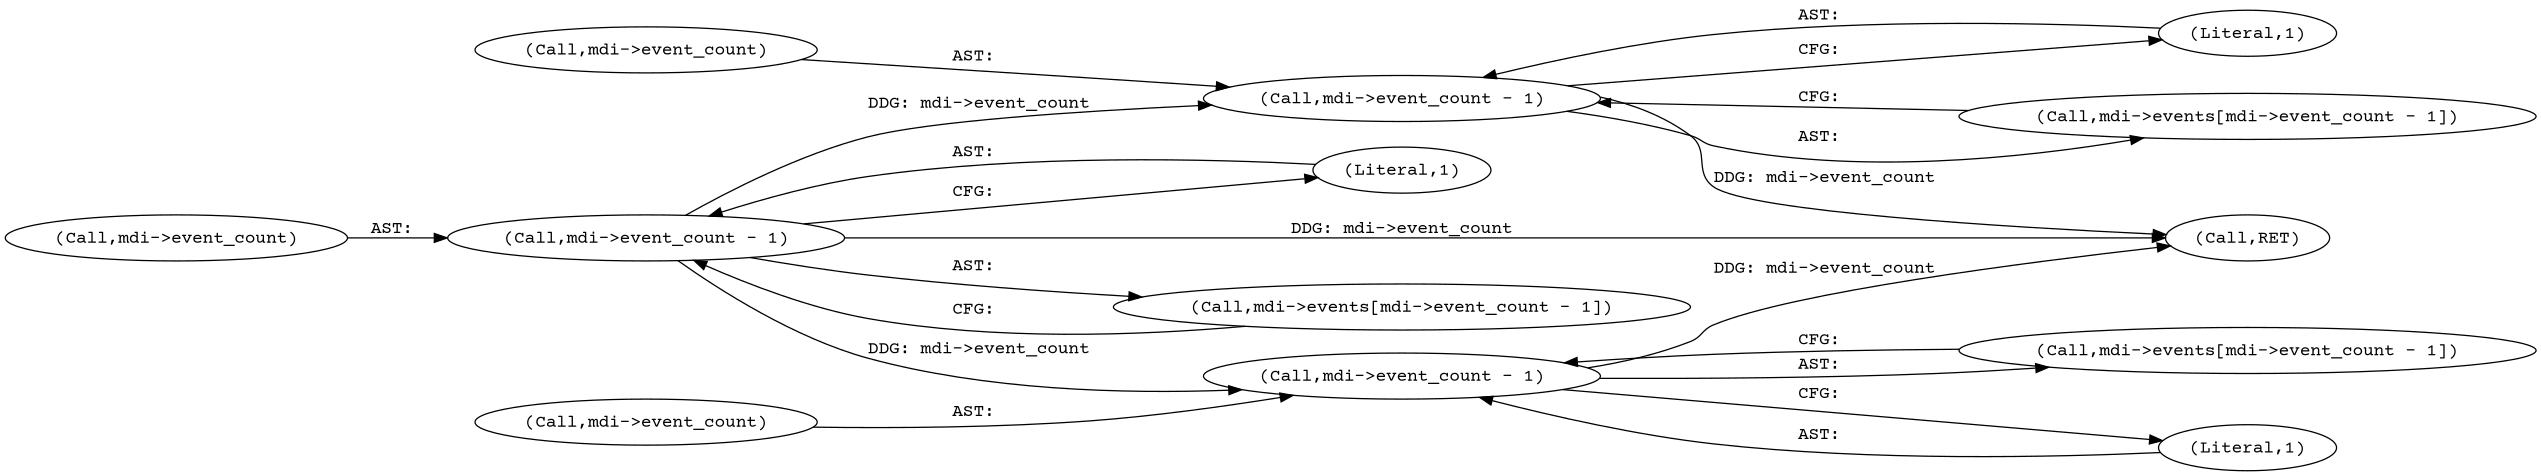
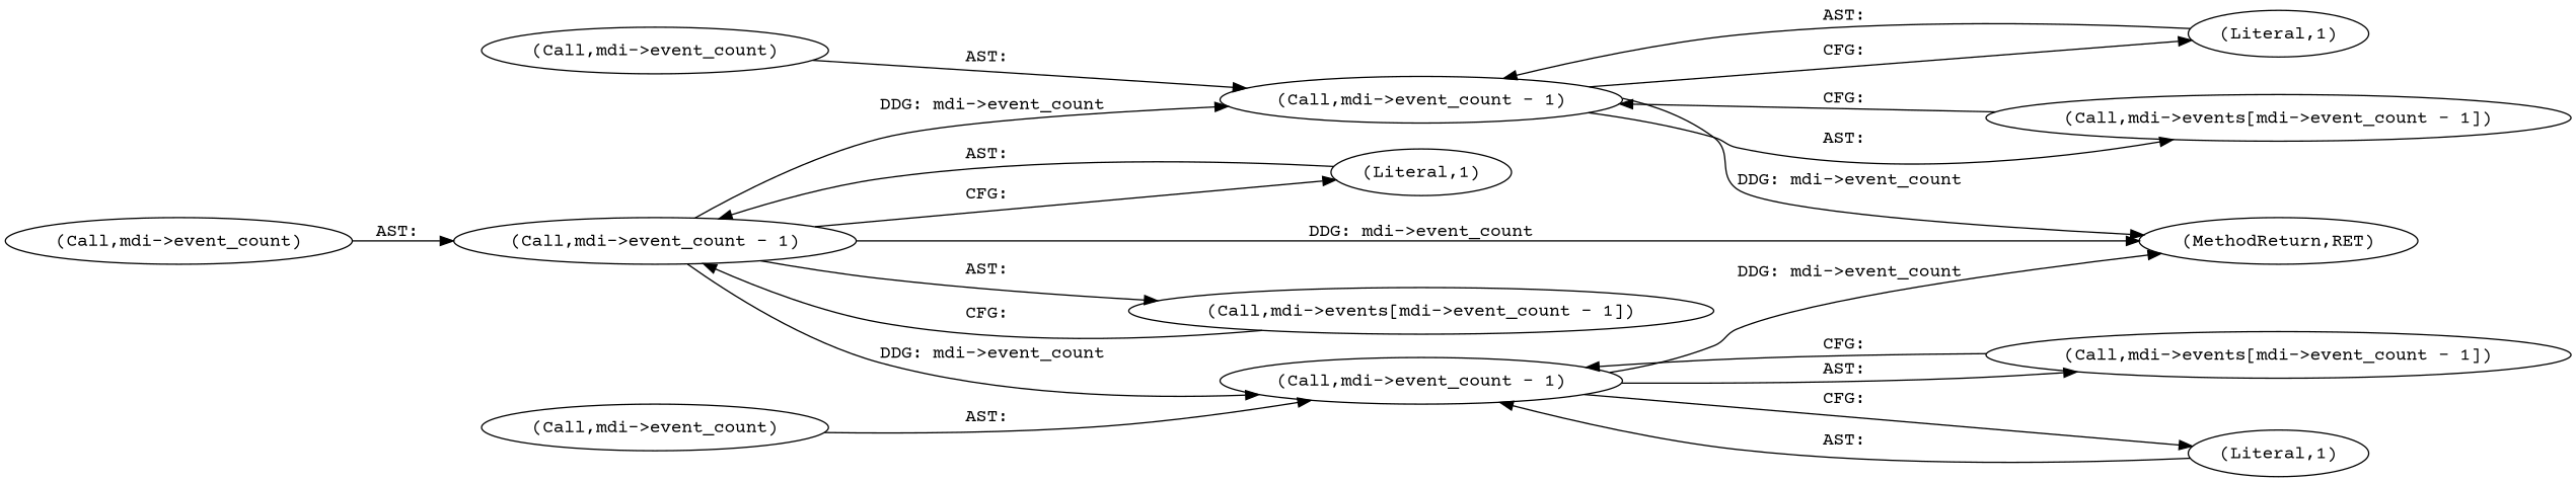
  digraph {
    rankdir=LR
    fontname="Courier Prime"
    node [fontname="Courier Prime"]
    edge [fontname="Courier Prime"]
    n1 [label="(Call,mdi->event_count - 1)"]
    n2 [label="(Call,mdi->event_count - 1)"]
    n3 [label="(Call,mdi->event_count - 1)"]
    n4 [label="(Call,mdi->events[mdi->event_count - 1])"]
-   n5 [label="(Call,RET)"]
+   n5 [label="(MethodReturn,RET)"]
    n6 [label="(Literal,1)"]
    n7 [label="(Literal,1)"]
    n8 [label="(Call,mdi->events[mdi->event_count - 1])"]
    n9 [label="(Literal,1)"]
    n10 [label="(Call,mdi->events[mdi->event_count - 1])"]
    n11 [label="(Call,mdi->event_count)"]
    n12 [label="(Call,mdi->event_count)"]
    n13 [label="(Call,mdi->event_count)"]
    n1 -> n2 [label="DDG: mdi->event_count"]
    n1 -> n3 [label="DDG: mdi->event_count"]
    n1 -> n4 [label="AST: "]
    n1 -> n5 [label="DDG: mdi->event_count"]
    n1 -> n6 [label="CFG: "]
    n2 -> n5 [label="DDG: mdi->event_count"]
    n2 -> n7 [label="CFG: "]
    n2 -> n8 [label="AST: "]
    n3 -> n5 [label="DDG: mdi->event_count"]
    n3 -> n9 [label="CFG: "]
    n3 -> n10 [label="AST: "]
    n4 -> n1 [label="CFG: "]
    n6 -> n1 [label="AST: "]
    n7 -> n2 [label="AST: "]
    n8 -> n2 [label="CFG: "]
    n9 -> n3 [label="AST: "]
    n10 -> n3 [label="CFG: "]
    n11 -> n2 [label="AST: "]
    n12 -> n1 [label="AST: "]
    n13 -> n3 [label="AST: "]
  }
